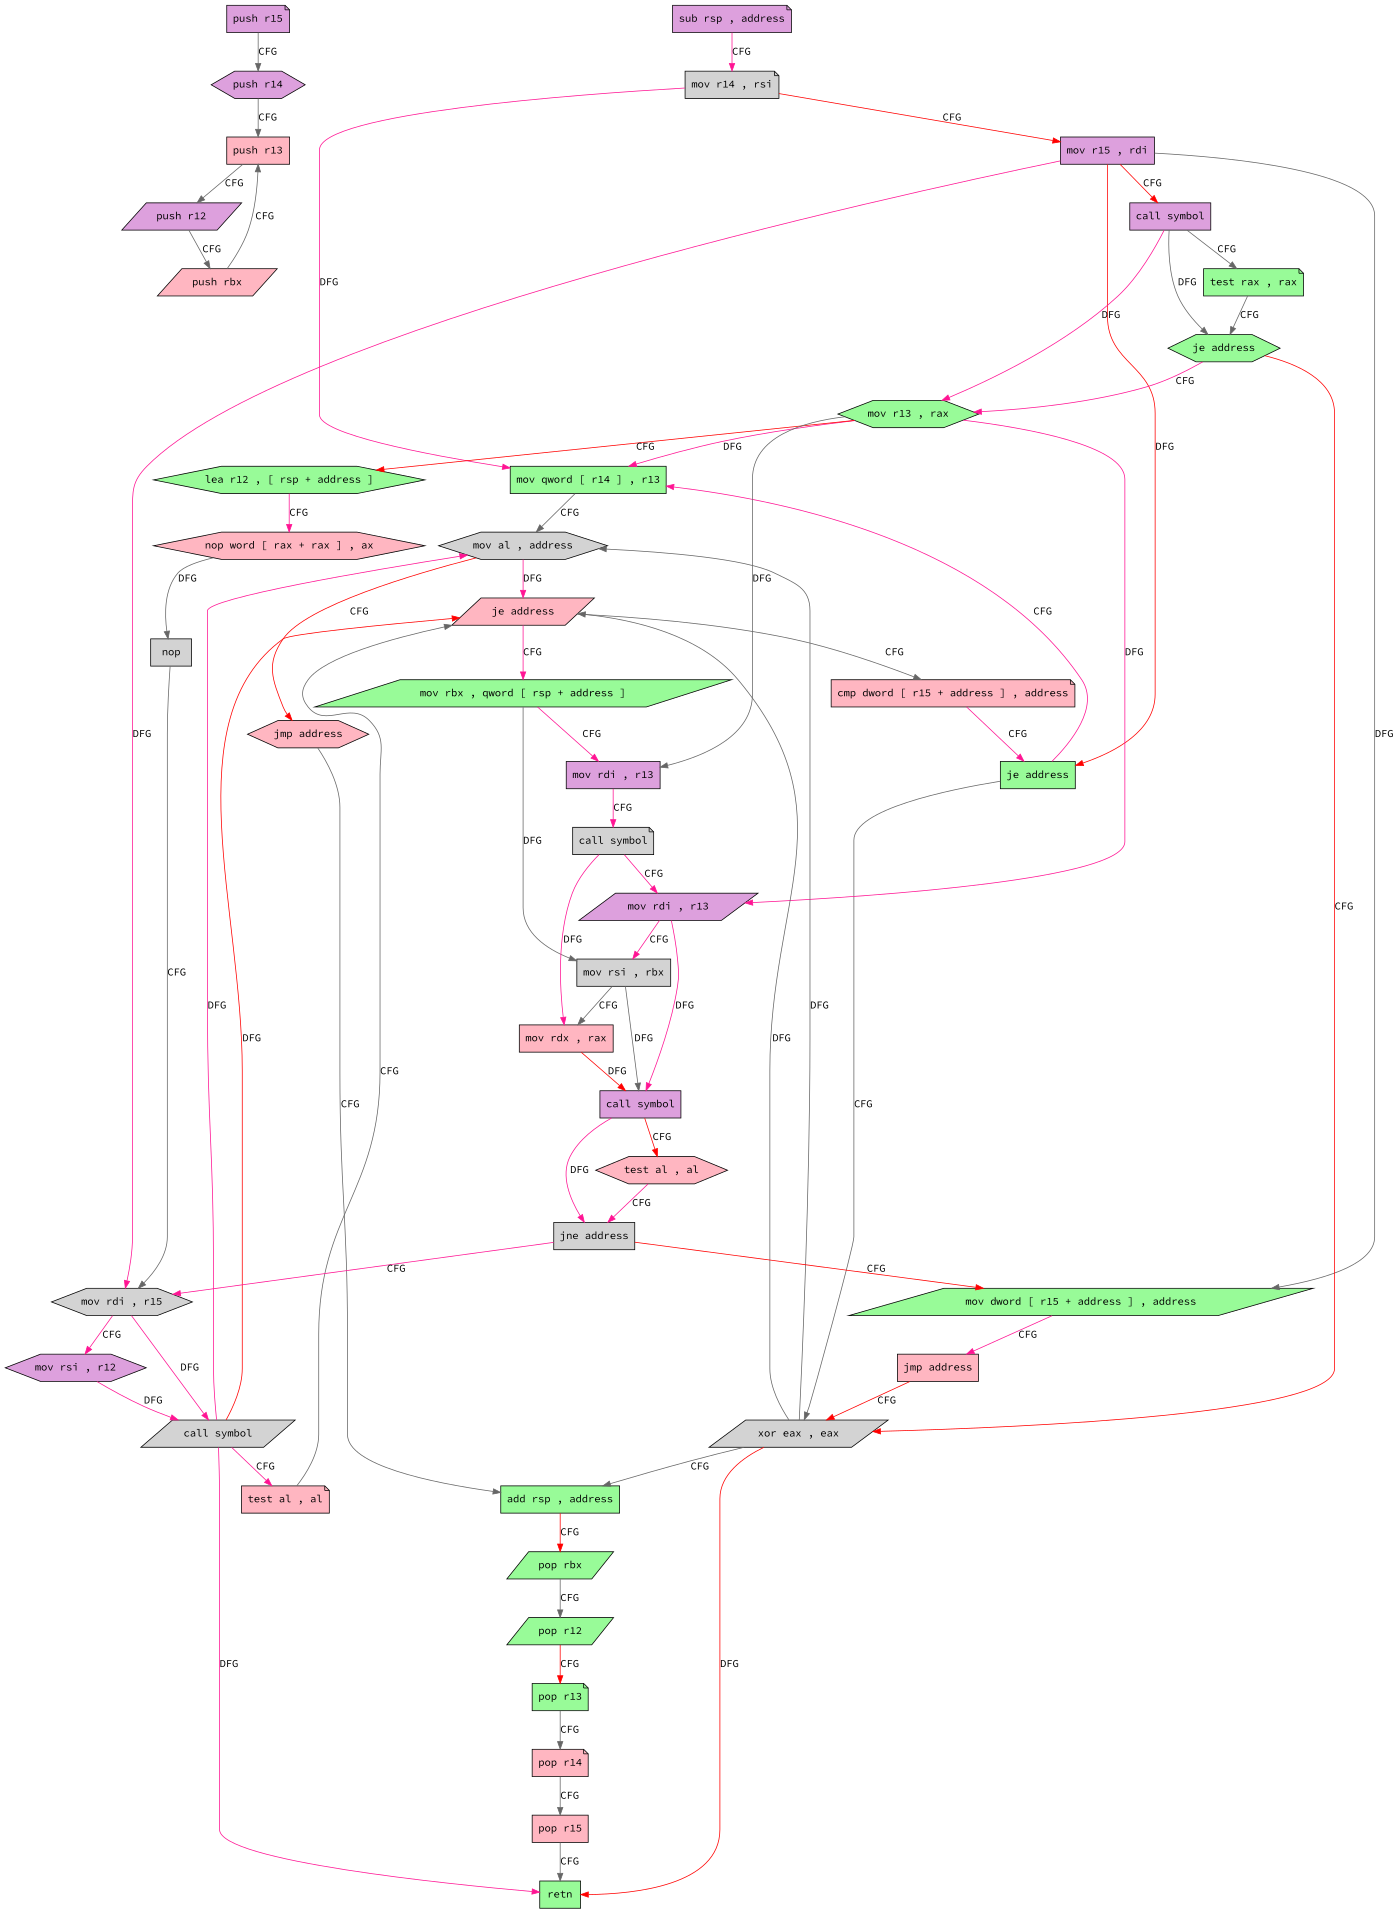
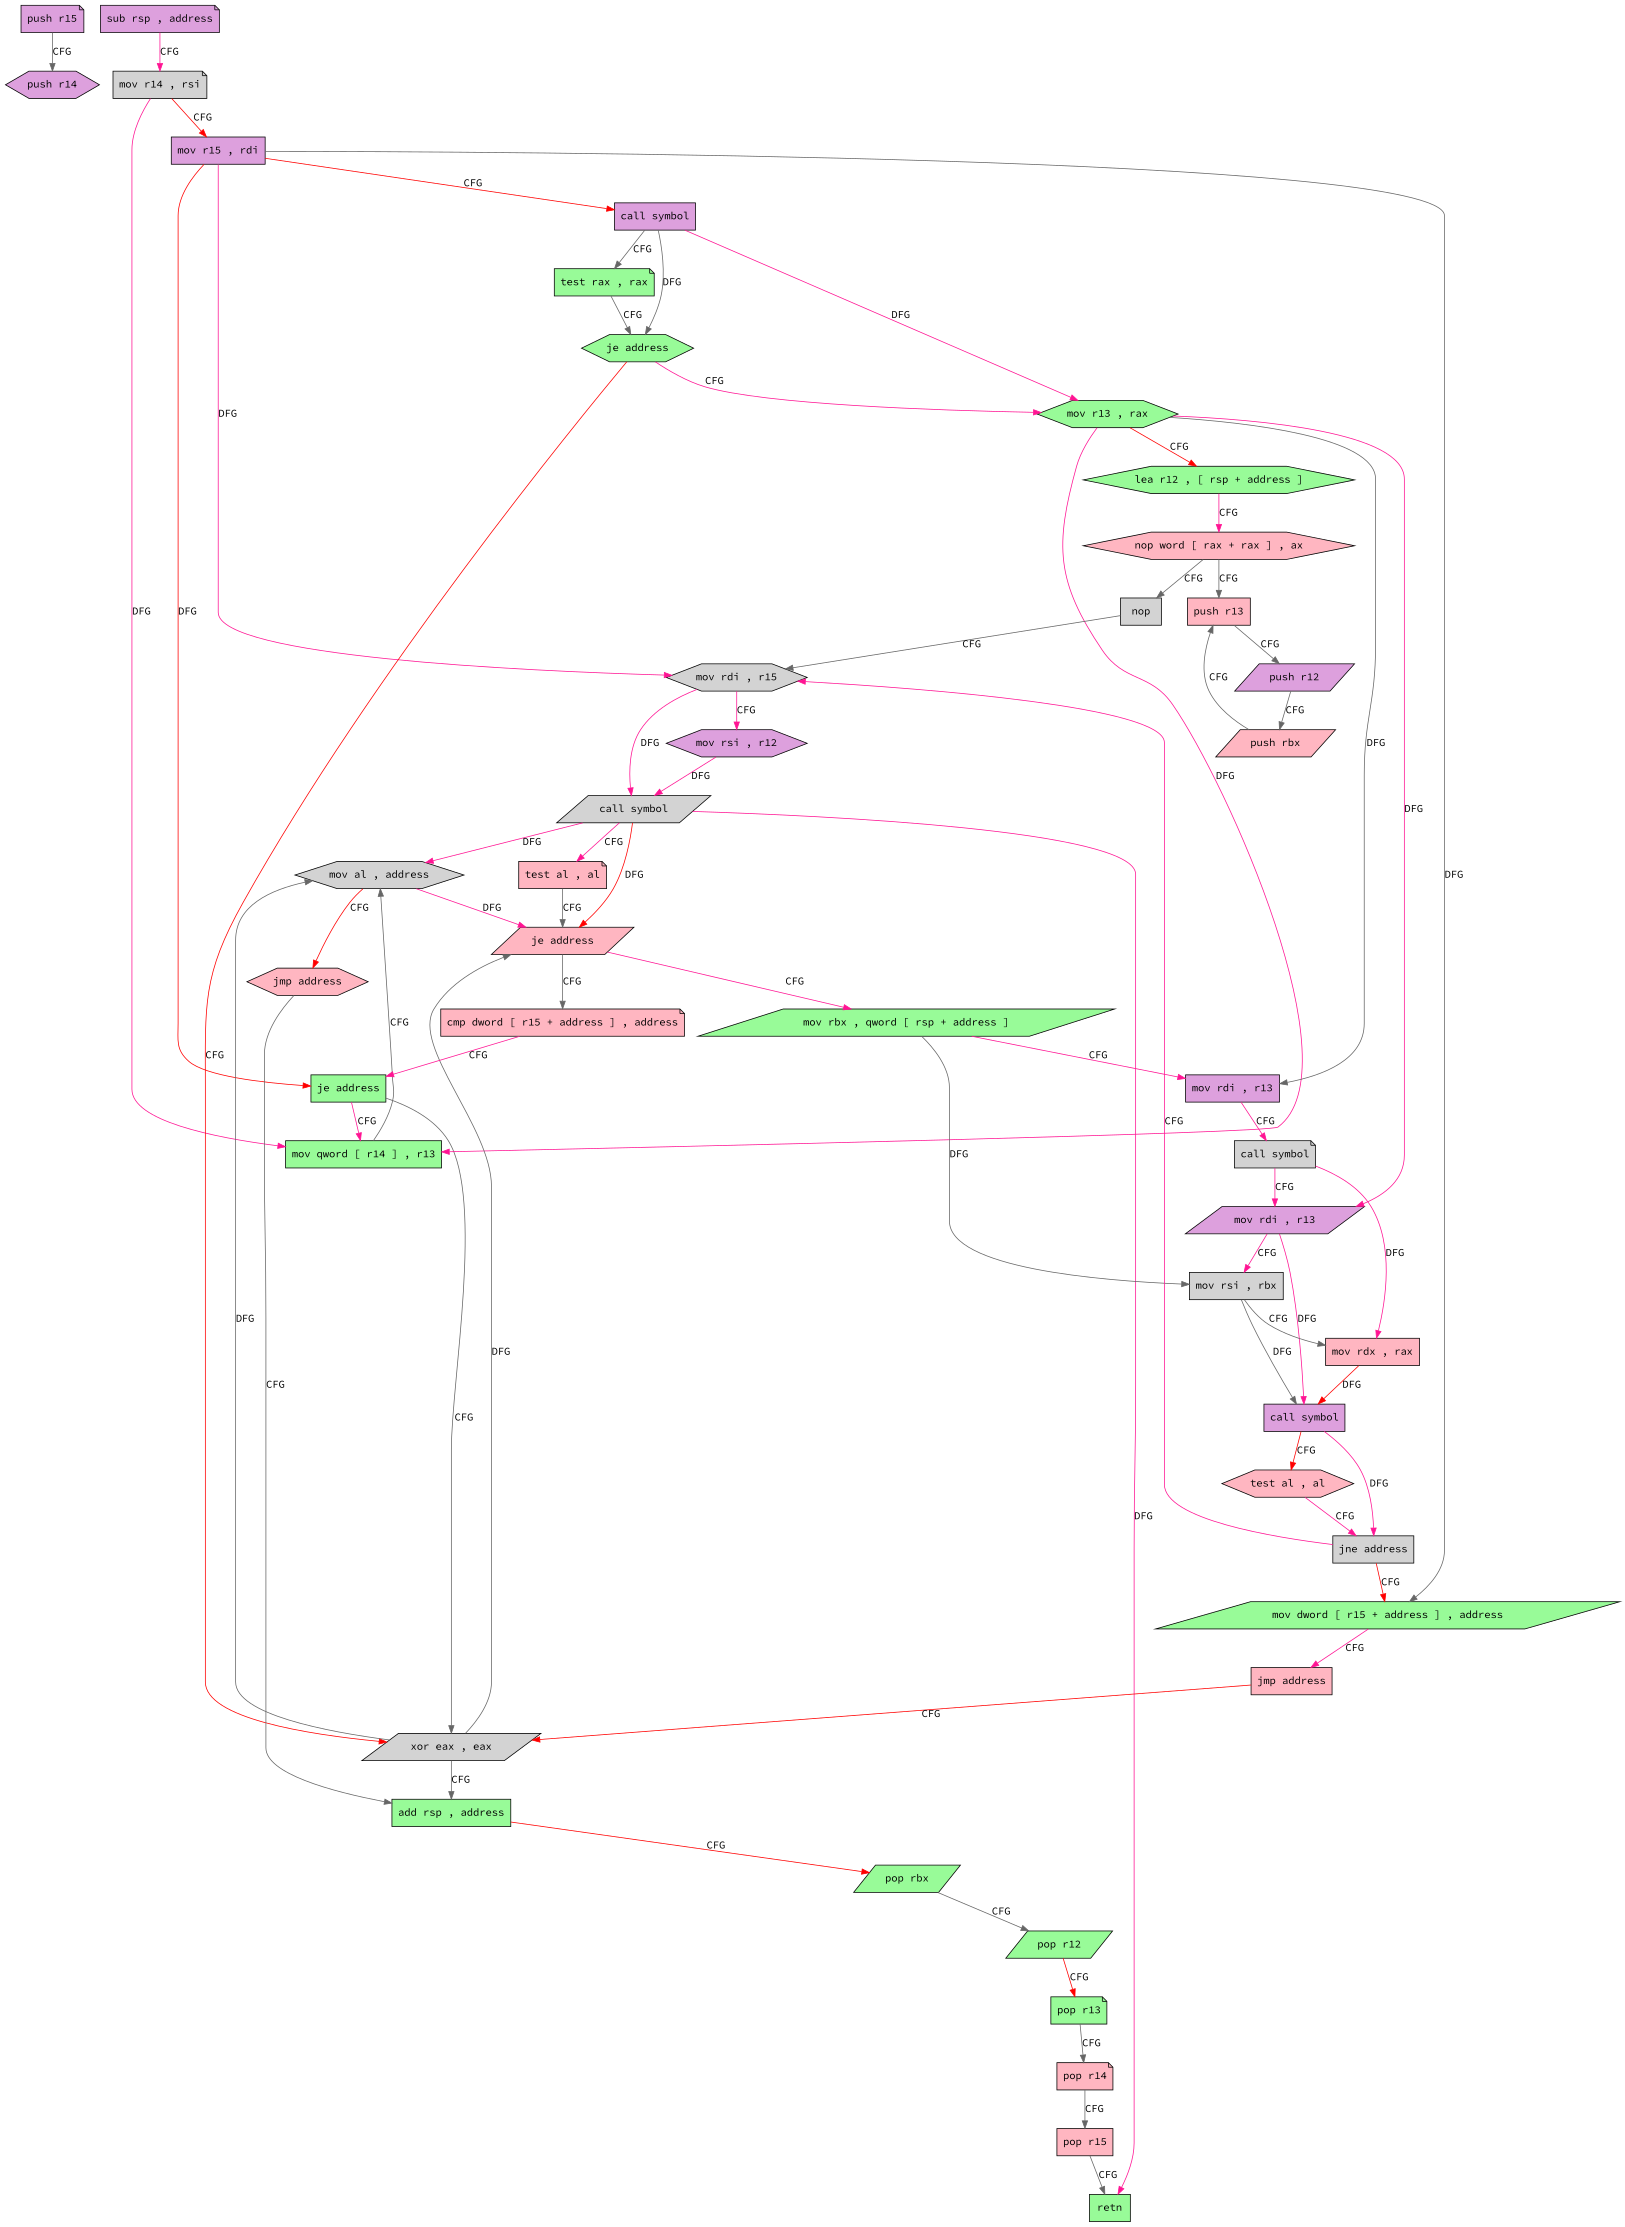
  digraph {
    fontname="Source Code Pro"
    node [fillcolor=palegreen fontname="Source Code Pro" shape=box style=filled]
    edge [color=deeppink fontname="Source Code Pro"]
    n1 [fillcolor=plum label="push r15" shape=note]
    n2 [fillcolor=plum label="push r14" shape=hexagon]
    n3 [fillcolor=lightpink label="push r13"]
    n4 [fillcolor=plum label="push r12" shape=parallelogram]
    n5 [fillcolor=lightpink label="push rbx" shape=parallelogram]
    n6 [fillcolor=plum label="sub rsp , address" shape=note]
    n7 [fillcolor=lightgrey label="mov r14 , rsi" shape=note]
    n8 [fillcolor=plum label="mov r15 , rdi"]
    n9 [label="mov qword [ r14 ] , r13"]
    n10 [fillcolor=plum label="call symbol"]
    n11 [fillcolor=lightgrey label="mov rdi , r15" shape=hexagon]
    n12 [label="je address"]
    n13 [label="mov dword [ r15 + address ] , address" shape=parallelogram]
    n14 [fillcolor=lightgrey label="mov al , address" shape=hexagon]
    n15 [label="test rax , rax" shape=note]
    n16 [label="je address" shape=hexagon]
    n17 [label="mov r13 , rax" shape=hexagon]
    n18 [fillcolor=plum label="mov rsi , r12" shape=hexagon]
    n19 [fillcolor=lightgrey label="call symbol" shape=parallelogram]
    n20 [fillcolor=lightgrey label="xor eax , eax" shape=parallelogram]
    n21 [fillcolor=lightpink label="jmp address"]
    n22 [label="lea r12 , [ rsp + address ]" shape=hexagon]
    n23 [fillcolor=plum label="mov rdi , r13"]
    n24 [fillcolor=plum label="mov rdi , r13" shape=parallelogram]
    n25 [label="add rsp , address"]
    n26 [fillcolor=lightpink label="je address" shape=parallelogram]
    n27 [label=retn]
    n28 [label="pop rbx" shape=parallelogram]
    n29 [fillcolor=lightpink label="jmp address" shape=hexagon]
    n30 [fillcolor=lightpink label="cmp dword [ r15 + address ] , address" shape=note]
    n31 [label="mov rbx , qword [ rsp + address ]" shape=parallelogram]
    n32 [fillcolor=lightpink label="nop word [ rax + rax ] , ax" shape=hexagon]
    n33 [fillcolor=lightgrey label="call symbol" shape=note]
    n34 [fillcolor=lightgrey label="mov rsi , rbx"]
    n35 [fillcolor=plum label="call symbol"]
    n36 [label="pop r12" shape=parallelogram]
    n37 [fillcolor=lightgrey label=nop]
    n38 [fillcolor=lightpink label="test al , al" shape=note]
    n39 [fillcolor=lightpink label="mov rdx , rax"]
    n40 [fillcolor=lightpink label="test al , al" shape=hexagon]
    n41 [fillcolor=lightgrey label="jne address"]
    n42 [label="pop r13" shape=note]
    n43 [fillcolor=lightpink label="pop r14" shape=note]
    n44 [fillcolor=lightpink label="pop r15"]
    n1 -> n2 [color=gray40 label=CFG]
-   n2 -> n3 [color=gray40 label=CFG]
+   n32 -> n3 [color=gray40 label=CFG]
    n3 -> n4 [color=gray40 label=CFG]
    n4 -> n5 [color=gray40 label=CFG]
    n5 -> n3 [color=gray40 label=CFG]
    n6 -> n7 [label=CFG]
    n7 -> n8 [color=red label=CFG]
    n7 -> n9 [label=DFG]
    n8 -> n10 [color=red label=CFG]
    n8 -> n11 [label=DFG]
    n8 -> n12 [color=red label=DFG]
    n8 -> n13 [color=gray40 label=DFG]
    n9 -> n14 [color=gray40 label=CFG]
    n10 -> n15 [color=gray40 label=CFG]
    n10 -> n16 [color=gray40 label=DFG]
    n10 -> n17 [label=DFG]
    n11 -> n18 [label=CFG]
    n11 -> n19 [label=DFG]
    n12 -> n9 [label=CFG]
    n12 -> n20 [color=gray40 label=CFG]
    n13 -> n21 [label=CFG]
    n14 -> n26 [label=DFG]
    n14 -> n29 [color=red label=CFG]
    n15 -> n16 [color=gray40 label=CFG]
    n16 -> n17 [label=CFG]
    n16 -> n20 [color=red label=CFG]
    n17 -> n9 [label=DFG]
    n17 -> n22 [color=red label=CFG]
    n17 -> n23 [color=gray40 label=DFG]
    n17 -> n24 [label=DFG]
    n18 -> n19 [label=DFG]
    n19 -> n14 [label=DFG]
    n19 -> n26 [color=red label=DFG]
    n19 -> n27 [label=DFG]
    n19 -> n38 [label=CFG]
    n20 -> n14 [color=gray40 label=DFG]
    n20 -> n25 [color=gray40 label=CFG]
    n20 -> n26 [color=gray40 label=DFG]
-   n20 -> n27 [color=red label=DFG]
    n21 -> n20 [color=red label=CFG]
    n22 -> n32 [label=CFG]
    n23 -> n33 [label=CFG]
    n24 -> n34 [label=CFG]
    n24 -> n35 [label=DFG]
    n25 -> n28 [color=red label=CFG]
    n26 -> n30 [color=gray40 label=CFG]
    n26 -> n31 [label=CFG]
    n28 -> n36 [color=gray40 label=CFG]
    n29 -> n25 [color=gray40 label=CFG]
    n30 -> n12 [label=CFG]
    n31 -> n23 [label=CFG]
    n31 -> n34 [color=gray40 label=DFG]
-   n32 -> n37 [color=gray40 label=DFG]
+   n32 -> n37 [color=gray40 label=CFG]
    n33 -> n24 [label=CFG]
    n33 -> n39 [label=DFG]
    n34 -> n35 [color=gray40 label=DFG]
    n34 -> n39 [color=gray40 label=CFG]
    n35 -> n40 [color=red label=CFG]
    n35 -> n41 [label=DFG]
    n36 -> n42 [color=red label=CFG]
    n37 -> n11 [color=gray40 label=CFG]
    n38 -> n26 [color=gray40 label=CFG]
    n39 -> n35 [color=red label=DFG]
    n40 -> n41 [label=CFG]
    n41 -> n11 [label=CFG]
    n41 -> n13 [color=red label=CFG]
    n42 -> n43 [color=gray40 label=CFG]
    n43 -> n44 [color=gray40 label=CFG]
    n44 -> n27 [color=gray40 label=CFG]
  }
